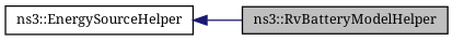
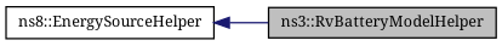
  digraph {
    rankdir=LR
    fontname="Noto Serif"
    node [color=black fontname="Noto Serif" fontsize=10 shape=record style=filled]
    n1 [fillcolor=grey75 fontcolor=black height=0.2 label="ns3::RvBatteryModelHelper" width=0.4]
-   n2 [fillcolor=white height=0.2 label="ns3::EnergySourceHelper" width=0.4]
+   n2 [fillcolor=white height=0.2 label="ns8::EnergySourceHelper" width=0.4]
    n2 -> n1 [color=midnightblue dir=back fontname="Noto Serif" fontsize=10 labelfontname=Helvetica labelfontsize=10 style=solid]
  }
